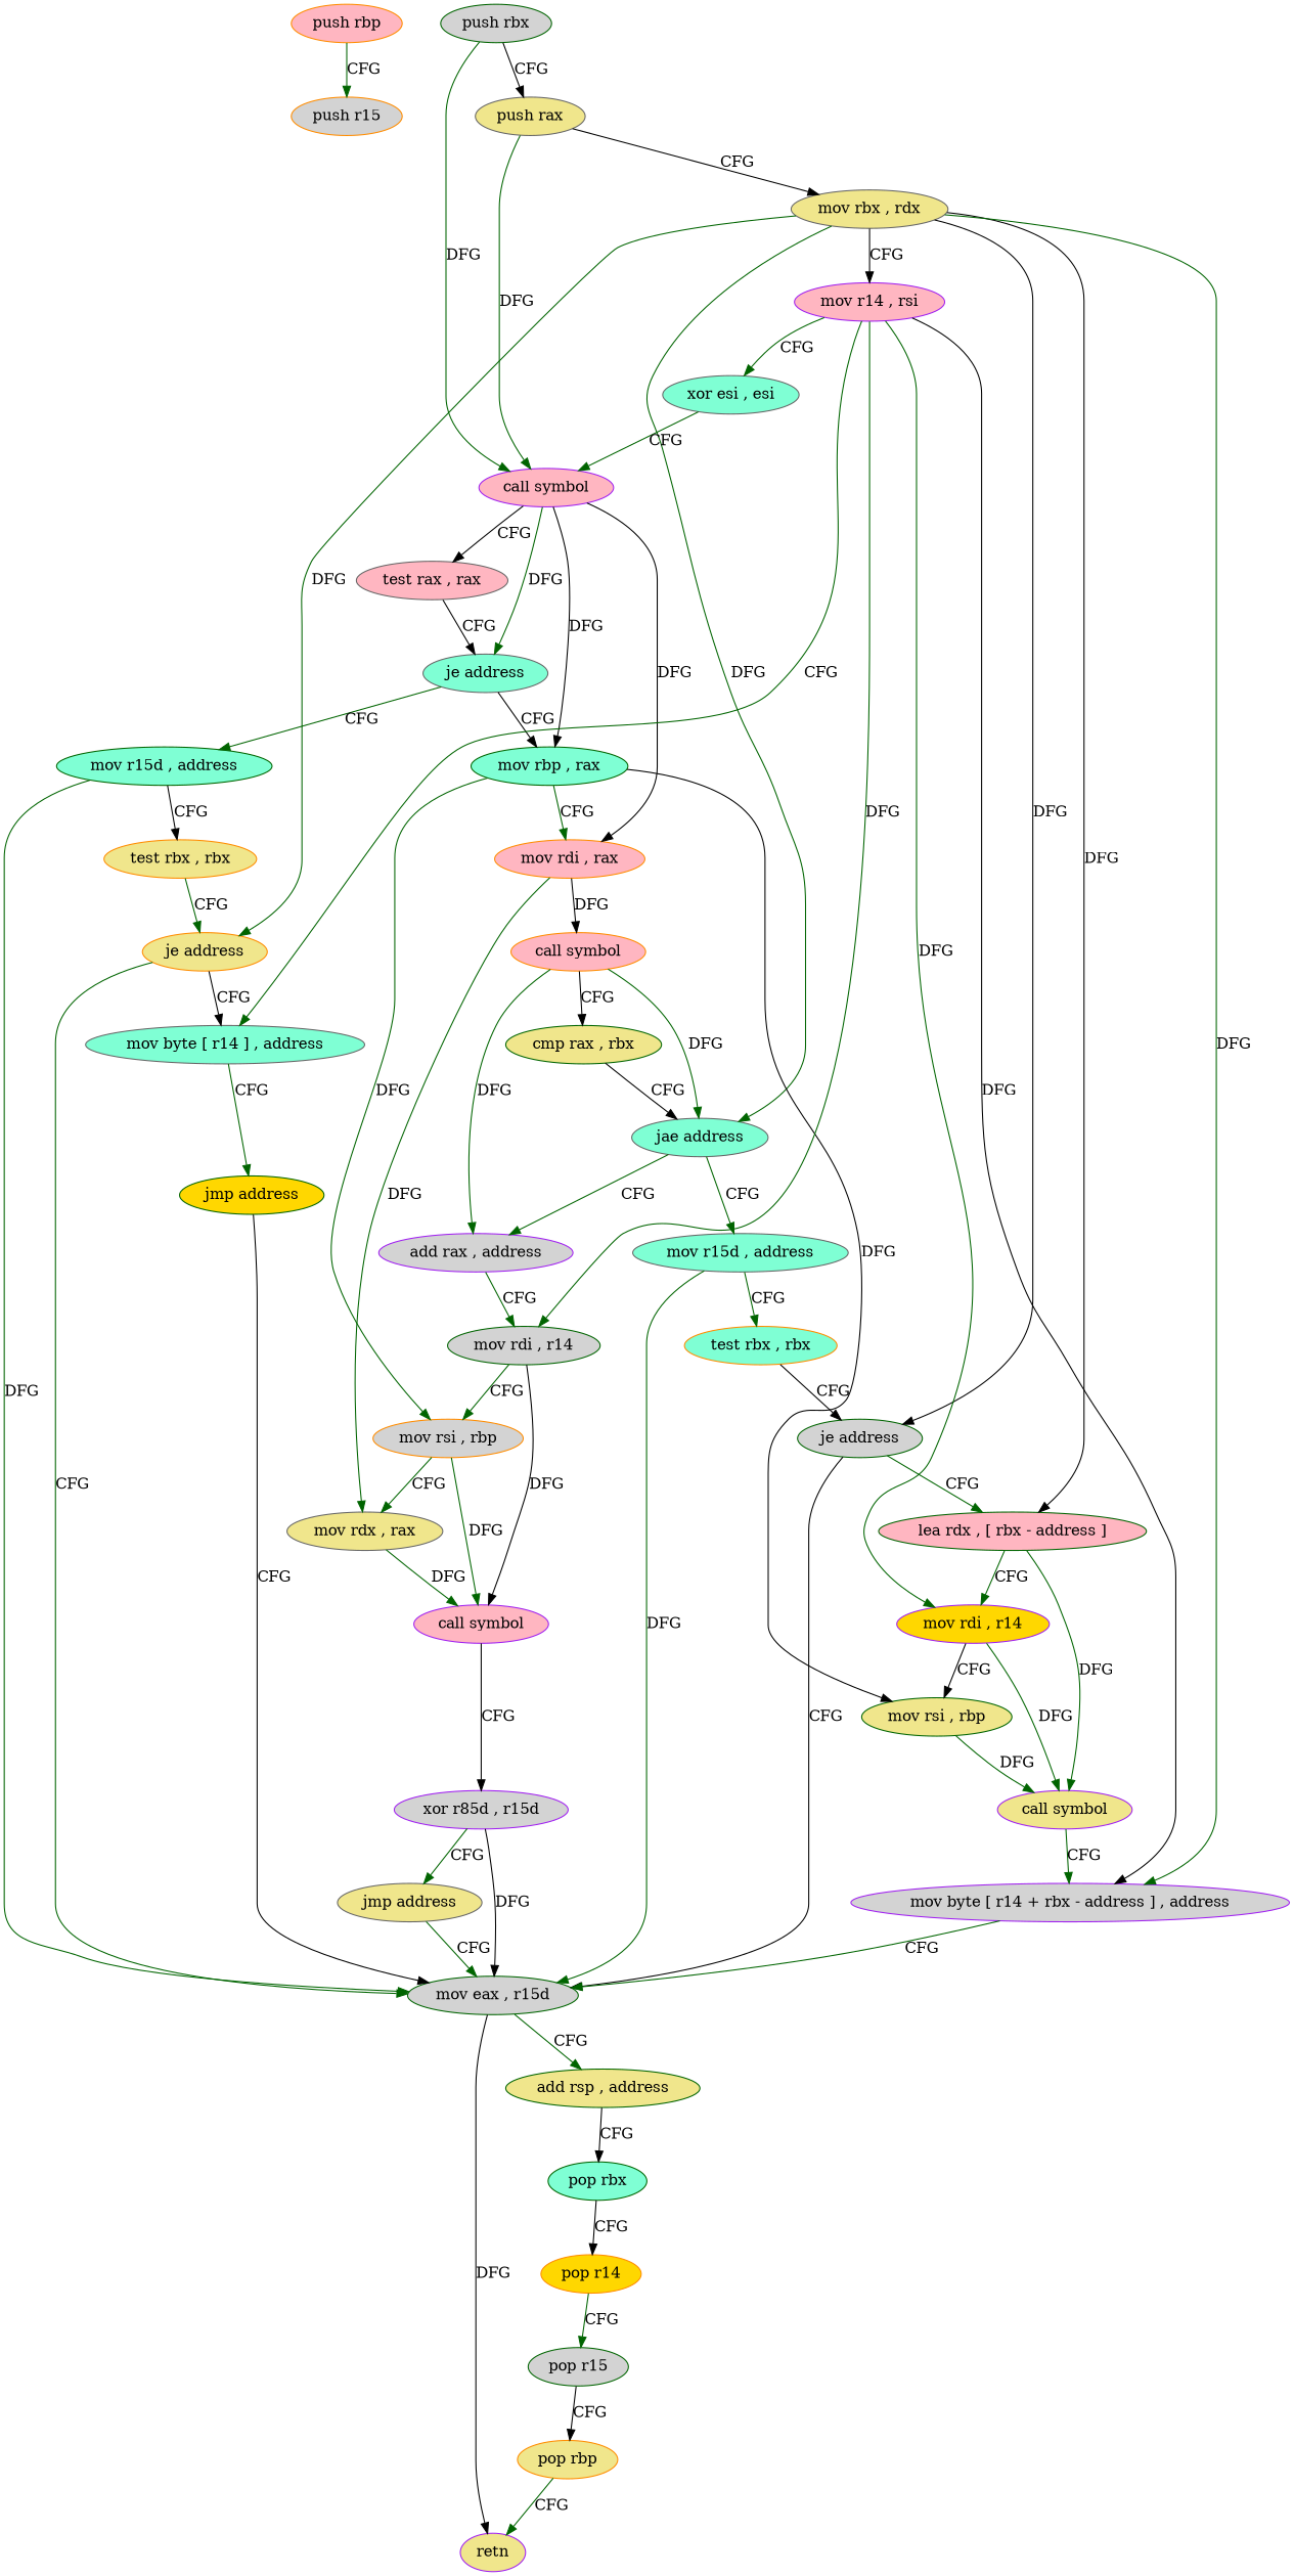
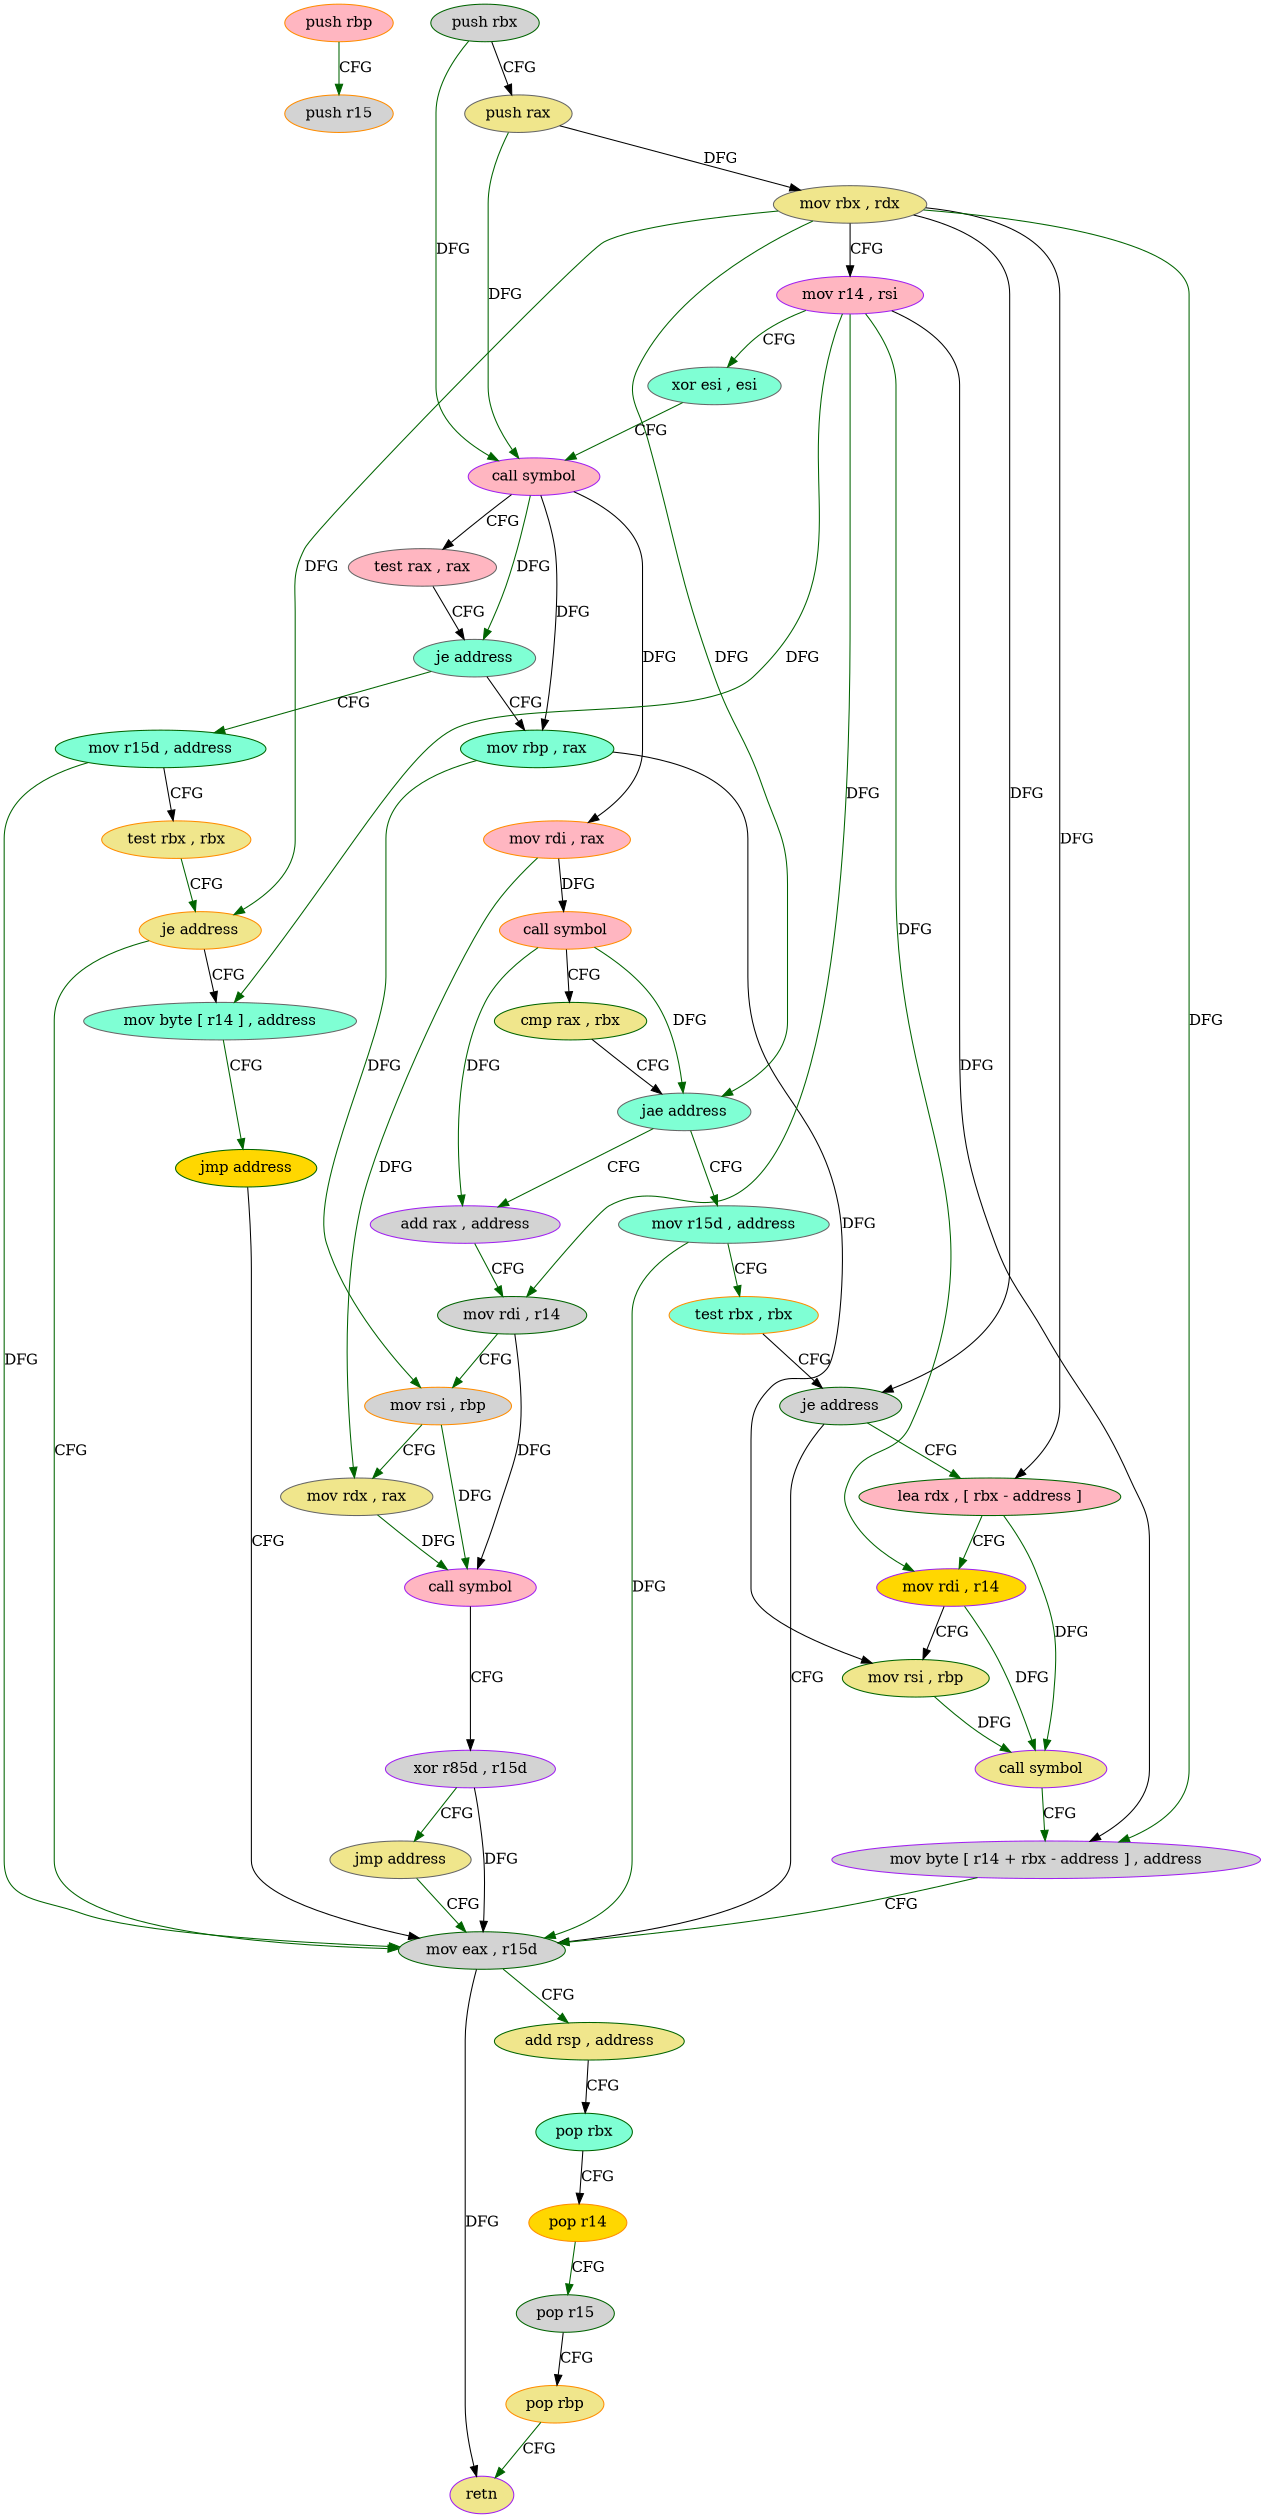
  digraph {
    node [color=darkgreen fillcolor=khaki style=filled]
    edge [color=darkgreen]
    n1 [color=darkorange fillcolor=lightpink label="push rbp"]
    n2 [color=darkorange fillcolor=lightgrey label="push r15"]
    n3 [fillcolor=lightgrey label="push rbx"]
    n4 [color=gray40 label="push rax"]
    n5 [color=purple fillcolor=lightpink label="call symbol"]
    n6 [color=gray40 label="mov rbx , rdx"]
    n7 [color=gray40 fillcolor=lightpink label="test rax , rax"]
    n8 [color=gray40 fillcolor=aquamarine label="je address"]
    n9 [fillcolor=aquamarine label="mov rbp , rax"]
    n10 [color=darkorange fillcolor=lightpink label="mov rdi , rax"]
    n11 [color=purple fillcolor=lightpink label="mov r14 , rsi"]
    n12 [color=darkorange label="je address"]
    n13 [color=gray40 fillcolor=aquamarine label="jae address"]
    n14 [fillcolor=lightgrey label="je address"]
    n15 [fillcolor=lightpink label="lea rdx , [ rbx - address ]"]
    n16 [color=purple fillcolor=lightgrey label="mov byte [ r14 + rbx - address ] , address"]
    n17 [color=gray40 fillcolor=aquamarine label="xor esi , esi"]
    n18 [color=gray40 fillcolor=aquamarine label="mov byte [ r14 ] , address"]
    n19 [fillcolor=lightgrey label="mov rdi , r14"]
    n20 [color=purple fillcolor=gold label="mov rdi , r14"]
    n21 [fillcolor=lightgrey label="mov eax , r15d"]
    n22 [color=purple fillcolor=lightgrey label="add rax , address"]
    n23 [color=gray40 fillcolor=aquamarine label="mov r15d , address"]
    n24 [color=purple label="call symbol"]
    n25 [fillcolor=gold label="jmp address"]
    n26 [color=darkorange fillcolor=lightgrey label="mov rsi , rbp"]
    n27 [color=purple fillcolor=lightpink label="call symbol"]
    n28 [label="mov rsi , rbp"]
    n29 [fillcolor=aquamarine label="mov r15d , address"]
    n30 [color=darkorange fillcolor=lightpink label="call symbol"]
    n31 [color=gray40 label="mov rdx , rax"]
    n32 [color=darkorange label="test rbx , rbx"]
    n33 [label="add rsp , address"]
    n34 [color=purple label=retn]
    n35 [fillcolor=aquamarine label="pop rbx"]
    n36 [label="cmp rax , rbx"]
    n37 [color=darkorange fillcolor=aquamarine label="test rbx , rbx"]
    n38 [color=darkorange fillcolor=gold label="pop r14"]
    n39 [fillcolor=lightgrey label="pop r15"]
    n40 [color=darkorange label="pop rbp"]
    n41 [color=purple fillcolor=lightgrey label="xor r85d , r15d"]
    n42 [color=gray40 label="jmp address"]
    n1 -> n2 [label=CFG]
    n3 -> n4 [color=black label=CFG]
    n3 -> n5 [label=DFG]
    n4 -> n5 [label=DFG]
-   n4 -> n6 [color=black label=CFG]
+   n4 -> n6 [color=black label=DFG]
    n5 -> n7 [color=black label=CFG]
    n5 -> n8 [label=DFG]
    n5 -> n9 [color=black label=DFG]
    n5 -> n10 [color=black label=DFG]
    n6 -> n11 [color=black label=CFG]
    n6 -> n12 [label=DFG]
    n6 -> n13 [label=DFG]
    n6 -> n14 [color=black label=DFG]
    n6 -> n15 [color=black label=DFG]
    n6 -> n16 [label=DFG]
    n7 -> n8 [color=black label=CFG]
    n8 -> n9 [color=black label=CFG]
    n8 -> n29 [label=CFG]
-   n9 -> n10 [label=CFG]
    n9 -> n26 [label=DFG]
    n9 -> n28 [color=black label=DFG]
    n10 -> n30 [color=black label=DFG]
    n10 -> n31 [label=DFG]
    n11 -> n16 [color=black label=DFG]
    n11 -> n17 [label=CFG]
-   n11 -> n18 [label=CFG]
+   n11 -> n18 [label=DFG]
    n11 -> n19 [label=DFG]
    n11 -> n20 [label=DFG]
    n12 -> n18 [color=black label=CFG]
    n12 -> n21 [label=CFG]
    n13 -> n22 [label=CFG]
    n13 -> n23 [label=CFG]
    n14 -> n15 [label=CFG]
    n14 -> n21 [color=black label=CFG]
    n15 -> n20 [label=CFG]
    n15 -> n24 [label=DFG]
    n16 -> n21 [label=CFG]
    n17 -> n5 [label=CFG]
    n18 -> n25 [label=CFG]
    n19 -> n26 [label=CFG]
    n19 -> n27 [color=black label=DFG]
    n20 -> n24 [label=DFG]
    n20 -> n28 [color=black label=CFG]
    n21 -> n33 [label=CFG]
    n21 -> n34 [color=black label=DFG]
    n22 -> n19 [label=CFG]
    n23 -> n21 [label=DFG]
    n23 -> n37 [label=CFG]
    n24 -> n16 [label=CFG]
    n25 -> n21 [color=black label=CFG]
    n26 -> n27 [label=DFG]
    n26 -> n31 [label=CFG]
    n27 -> n41 [color=black label=CFG]
    n28 -> n24 [label=DFG]
    n29 -> n21 [label=DFG]
    n29 -> n32 [color=black label=CFG]
    n30 -> n13 [label=DFG]
    n30 -> n22 [label=DFG]
    n30 -> n36 [color=black label=CFG]
    n31 -> n27 [label=DFG]
    n32 -> n12 [label=CFG]
    n33 -> n35 [color=black label=CFG]
    n35 -> n38 [color=black label=CFG]
    n36 -> n13 [color=black label=CFG]
    n37 -> n14 [color=black label=CFG]
    n38 -> n39 [label=CFG]
    n39 -> n40 [color=black label=CFG]
    n40 -> n34 [label=CFG]
    n41 -> n21 [color=black label=DFG]
    n41 -> n42 [label=CFG]
    n42 -> n21 [label=CFG]
  }
